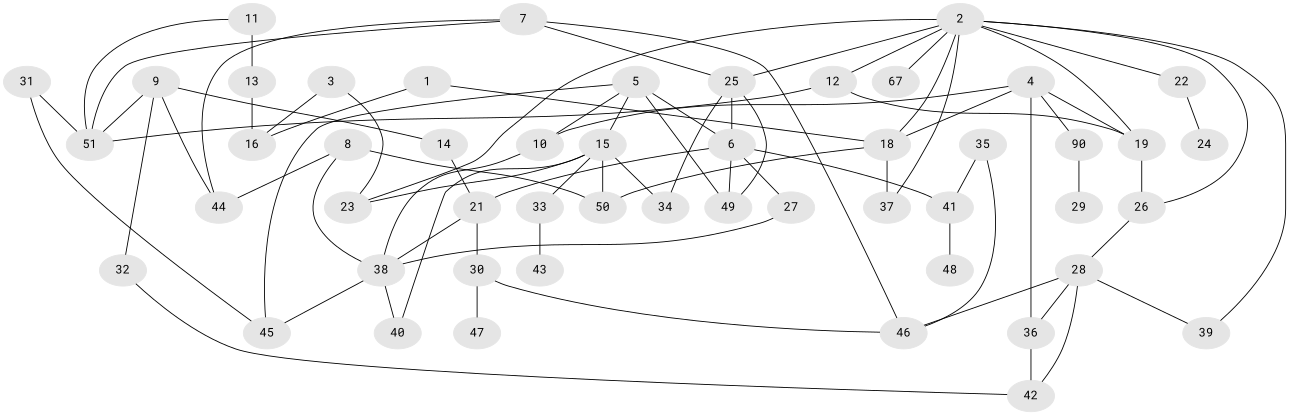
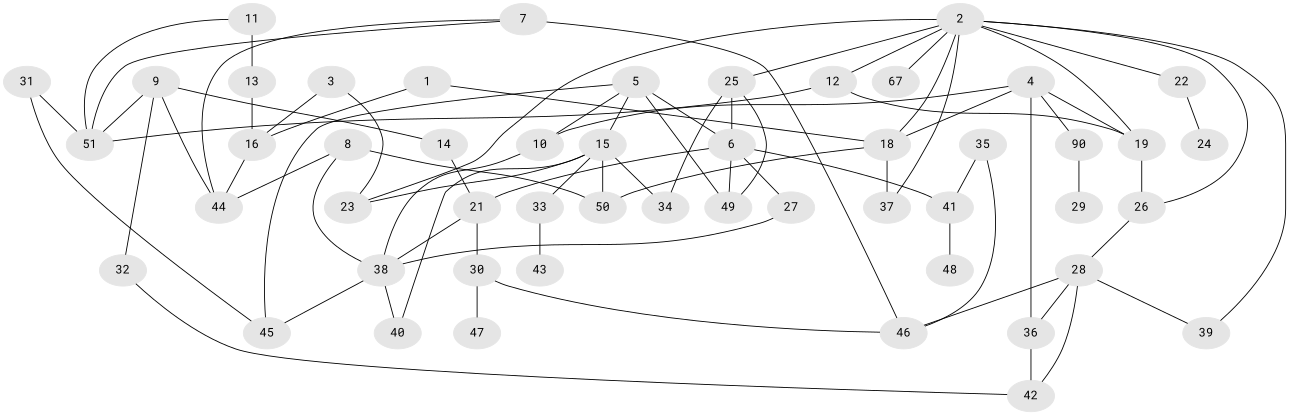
  graph {
    fontname="Roboto Mono"
    node [color=gray90 fontname="Roboto Mono" style=filled]
    edge [fontname="Roboto Mono" weight=1.0]
    1
    16
    18
    44
    37
    50
    2
    12
    n9 [label=67]
    19
    22
    23
    25
    26
    39
    51
    24
    6
    49
    34
    28
    3
    4
    10
    n25 [label=90]
    36
    38
    29
    42
    5
    15
    45
    21
    27
    41
    33
    40
    30
    48
    7
    46
    8
    9
    14
    32
    11
    13
    43
    47
    31
    35
    1 -- 16
    1 -- 18
+   16 -- 44
    18 -- 37
    18 -- 50
    2 -- 18
    2 -- 37
    2 -- 12
    2 -- n9
    2 -- 19
    2 -- 22
    2 -- 23
    2 -- 25
    2 -- 26
    2 -- 39
    12 -- 19
    12 -- 51
    19 -- 26
    22 -- 24
    25 -- 6
    25 -- 49
    25 -- 34
    26 -- 28
    6 -- 49
    6 -- 21
    6 -- 27
    6 -- 41
    28 -- 39
    28 -- 36
    28 -- 42
    28 -- 46
    3 -- 16
    3 -- 23
    4 -- 18
    4 -- 19
    4 -- 10
    4 -- n25
    4 -- 36
    10 -- 38
    n25 -- 29
    36 -- 42
    38 -- 45
    38 -- 40
    5 -- 6 [weight=2.0]
    5 -- 49
    5 -- 10
    5 -- 15
    5 -- 45
    15 -- 50
    15 -- 23
    15 -- 34
    15 -- 33
    15 -- 40
    21 -- 38
    21 -- 30
    27 -- 38
    41 -- 48
    33 -- 43
    30 -- 46
    30 -- 47
    7 -- 44
-   7 -- 25
    7 -- 51
    7 -- 46
    8 -- 44
    8 -- 50
    8 -- 38
    9 -- 44
    9 -- 51
    9 -- 14
    9 -- 32
    14 -- 21
    32 -- 42
    11 -- 51
    11 -- 13 [weight=2.0]
    13 -- 16
    31 -- 51
    31 -- 45
    35 -- 41
    35 -- 46
  }
